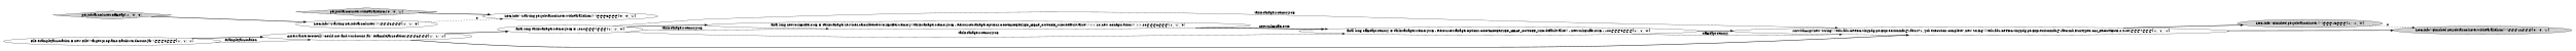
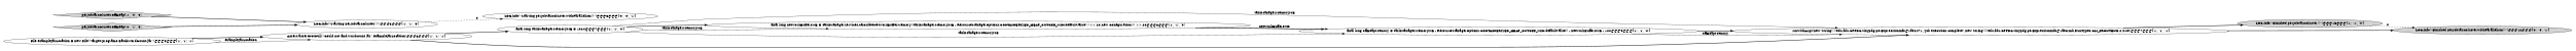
  digraph {
    fontname="DejaVu Serif"
    rankdir=LR
    node [fillcolor=white fontname="DejaVu Serif" shape=ellipse style=filled]
    edge [fontname="DejaVu Serif" style=bold]
    n1 [label="Assert.assertNotNull(\"Could not find wordcount jar\",exampleJarLocation)@@@6@@@['1', '1', '1']"]
    n2 [label="final long taskManagerMemoryMB = 1024@@@7@@@['1', '1', '0']"]
    n3 [label="runWithArgs(new String((((edu.fdu.CPPDG.tinypdg.pe.ExpressionInfo@1ae3471,\"Job execution complete\",new String((((edu.fdu.CPPDG.tinypdg.pe.ExpressionInfo@1ae348b,RunTypes.CLI_FRONTEND,0,true)@@@7@@@['1', '1', '1']"]
    n4 [label="final long networkBuffersMB = TaskManagerServices.calculateNetworkBufferMemory((taskManagerMemoryMB - ResourceManagerOptions.CONTAINERIZED_HEAP_CUTOFF_MIN.defaultValue()) << 20,new Configuration()) >> 20@@@8@@@['1', '1', '0']"]
    n5 [label="final long offHeapMemory = taskManagerMemoryMB - ResourceManagerOptions.CONTAINERIZED_HEAP_CUTOFF_MIN.defaultValue() - networkBuffersMB - 100@@@9@@@['1', '1', '0']"]
    n6 [fillcolor=lightgray label="LOG.info(\"Finished perJobYarnCluster()\")@@@15@@@['1', '1', '0']"]
    n7 [fillcolor=lightgray label="LOG.info(\"Finished perJobYarnClusterWithParallelism()\")@@@12@@@['0', '0', '1']"]
    n8 [label="File exampleJarLocation = new File(\"target/programs/BatchWordCount.jar\")@@@5@@@['1', '1', '1']"]
    n9 [label="LOG.info(\"Starting perJobYarnClusterWithParallelism()\")@@@3@@@['0', '0', '1']"]
-   n10 [fillcolor=lightgray label="perJobYarnClusterWithParallelism['0', '0', '1']" shape=diamond]
    n11 [label="LOG.info(\"Starting perJobYarnCluster()\")@@@3@@@['1', '1', '0']"]
    n12 [fillcolor=lightgray label="perJobYarnClusterOffHeap['1', '0', '0']" shape=diamond]
+   n13 [fillcolor=lightgray label="perJobYarnClusterOffHeap['0', '1', '0']" shape=diamond]
    n1 -> n2
    n1 -> n3
    n2 -> n3 [label=taskManagerMemoryMB style=solid]
    n2 -> n4
    n2 -> n4 [label=taskManagerMemoryMB style=solid]
    n2 -> n5 [label=taskManagerMemoryMB style=solid]
    n3 -> n6
    n3 -> n7
    n4 -> n5 [label=networkBuffersMB style=solid]
    n4 -> n5
    n5 -> n3
    n5 -> n3 [label=offHeapMemory style=solid]
    n6 -> n7 [label=0 style=dashed]
    n8 -> n1
    n8 -> n1 [label=exampleJarLocation style=solid]
-   n10 -> n9
    n11 -> n9 [label=0 style=dashed]
    n12 -> n11
+   n13 -> n11
  }
